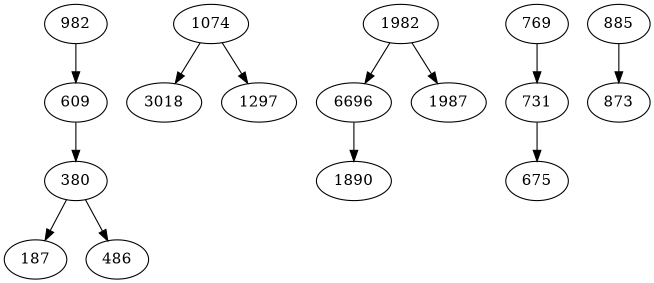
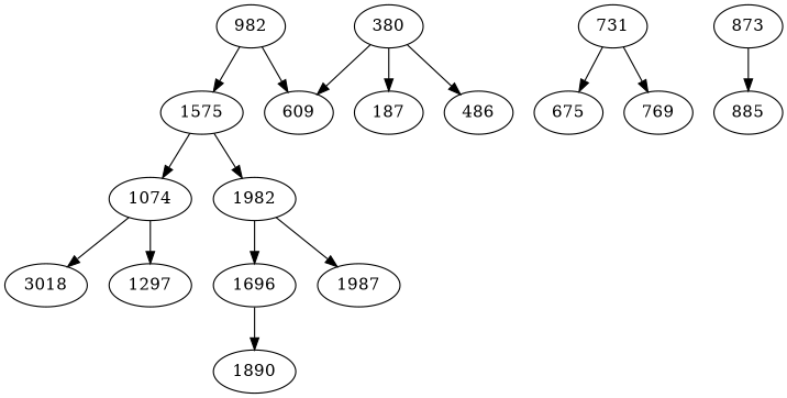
  digraph {
    982
    609
+   1575
    n4 [label=380]
    1074
    1982
    187
    486
    n9 [label=3018]
    1297
-   1696 [label=6696]
+   1696
    1987
    731
    675
    769
    885
    873
    1890
    982 -> 609
-   609 -> n4
+   982 -> 1575
+   n4 -> 609
+   1575 -> 1074
+   1575 -> 1982
    n4 -> 187
    n4 -> 486
    1074 -> n9
    1074 -> 1297
    1982 -> 1696
    1982 -> 1987
    1696 -> 1890
    731 -> 675
-   769 -> 731
-   885 -> 873
+   731 -> 769
+   873 -> 885
  }
